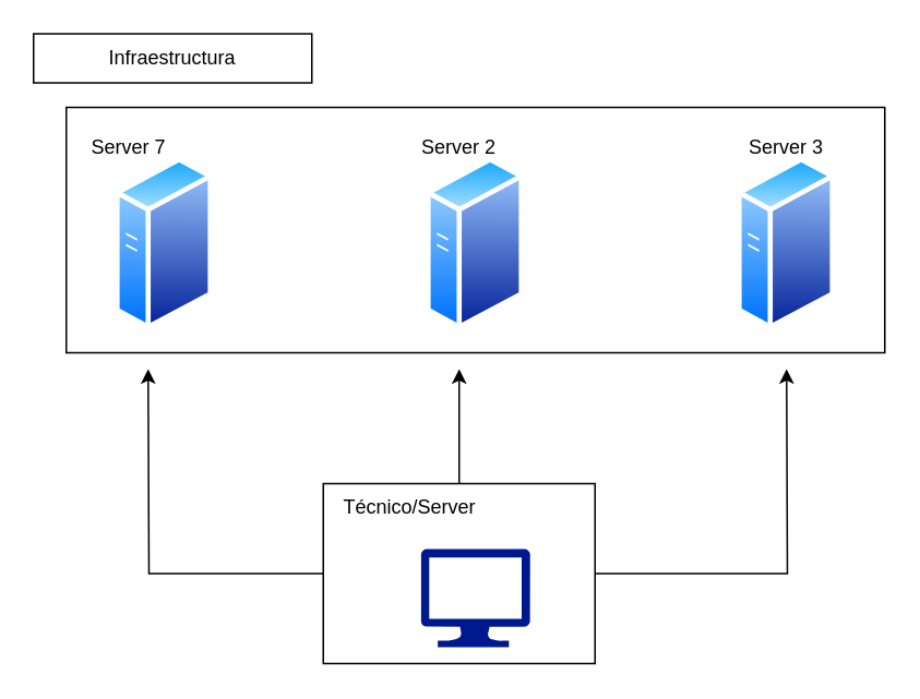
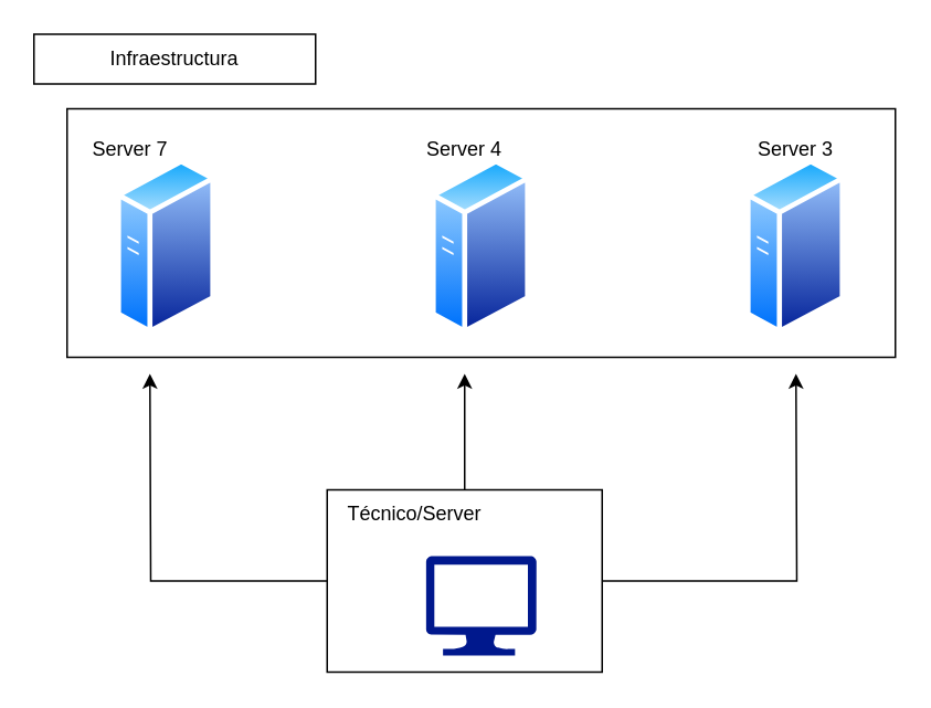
  <mxCell id="0" />
  <mxCell id="1" parent="0" />
  <mxCell id="2" value="" style="rounded=0;whiteSpace=wrap;html=1;" vertex="1" parent="1"><mxGeometry x="40" y="65" width="500" height="150" as="geometry" /></mxCell>
  <mxCell id="3" style="edgeStyle=orthogonalEdgeStyle;rounded=0;orthogonalLoop=1;jettySize=auto;html=1;" edge="1" parent="1" source="5"><mxGeometry relative="1" as="geometry"><mxPoint x="480" y="225" as="targetPoint" /></mxGeometry></mxCell>
  <mxCell id="4" style="edgeStyle=orthogonalEdgeStyle;rounded=0;orthogonalLoop=1;jettySize=auto;html=1;" edge="1" parent="1" source="5"><mxGeometry relative="1" as="geometry"><mxPoint x="90" y="225" as="targetPoint" /></mxGeometry></mxCell>
  <mxCell id="5" value="" style="rounded=0;whiteSpace=wrap;html=1;" vertex="1" parent="1"><mxGeometry x="197" y="295" width="166" height="110" as="geometry" /></mxCell>
  <mxCell id="6" value="" style="sketch=0;aspect=fixed;pointerEvents=1;shadow=0;dashed=0;html=1;strokeColor=none;labelPosition=center;verticalLabelPosition=bottom;verticalAlign=top;align=center;fillColor=#00188D;shape=mxgraph.azure.computer" vertex="1" parent="1"><mxGeometry x="256.66" y="335" width="66.67" height="60" as="geometry" /></mxCell>
  <mxCell id="7" style="edgeStyle=orthogonalEdgeStyle;rounded=0;orthogonalLoop=1;jettySize=auto;html=1;exitX=1;exitY=0;exitDx=0;exitDy=0;" edge="1" parent="1" source="8"><mxGeometry relative="1" as="geometry"><mxPoint x="280" y="225" as="targetPoint" /><Array as="points"><mxPoint x="280" y="255" /><mxPoint x="280" y="255" /></Array></mxGeometry></mxCell>
  <mxCell id="8" value="Técnico/Server" style="text;html=1;strokeColor=none;fillColor=none;align=center;verticalAlign=middle;whiteSpace=wrap;rounded=0;" vertex="1" parent="1"><mxGeometry x="220" y="295" width="60" height="30" as="geometry" /></mxCell>
  <mxCell id="9" value="" style="aspect=fixed;perimeter=ellipsePerimeter;html=1;align=center;shadow=0;dashed=0;spacingTop=3;image;image=img/lib/active_directory/generic_server.svg;" vertex="1" parent="1"><mxGeometry x="70" y="95" width="60" height="107.14" as="geometry" /></mxCell>
  <mxCell id="10" value="" style="aspect=fixed;perimeter=ellipsePerimeter;html=1;align=center;shadow=0;dashed=0;spacingTop=3;image;image=img/lib/active_directory/generic_server.svg;" vertex="1" parent="1"><mxGeometry x="260" y="95" width="60" height="107.14" as="geometry" /></mxCell>
  <mxCell id="11" value="" style="aspect=fixed;perimeter=ellipsePerimeter;html=1;align=center;shadow=0;dashed=0;spacingTop=3;image;image=img/lib/active_directory/generic_server.svg;" vertex="1" parent="1"><mxGeometry x="450" y="95" width="60" height="107.14" as="geometry" /></mxCell>
  <mxCell id="12" value="Server 7&amp;nbsp;" style="text;html=1;strokeColor=none;fillColor=none;align=center;verticalAlign=middle;whiteSpace=wrap;rounded=0;" vertex="1" parent="1"><mxGeometry x="50" y="75" width="60" height="30" as="geometry" /></mxCell>
- <mxCell id="13" value="Server 2" style="text;html=1;strokeColor=none;fillColor=none;align=center;verticalAlign=middle;whiteSpace=wrap;rounded=0;" vertex="1" parent="1"><mxGeometry x="250" y="75" width="60" height="30" as="geometry" /></mxCell>
+ <mxCell id="13" value="Server 4" style="text;html=1;strokeColor=none;fillColor=none;align=center;verticalAlign=middle;whiteSpace=wrap;rounded=0;" vertex="1" parent="1"><mxGeometry x="250" y="75" width="60" height="30" as="geometry" /></mxCell>
  <mxCell id="14" value="Server 3" style="text;html=1;strokeColor=none;fillColor=none;align=center;verticalAlign=middle;whiteSpace=wrap;rounded=0;" vertex="1" parent="1"><mxGeometry x="450" y="75" width="60" height="30" as="geometry" /></mxCell>
  <mxCell id="15" value="Infraestructura" style="rounded=0;whiteSpace=wrap;html=1;" vertex="1" parent="1"><mxGeometry x="20" y="20" width="170" height="30" as="geometry" /></mxCell>
